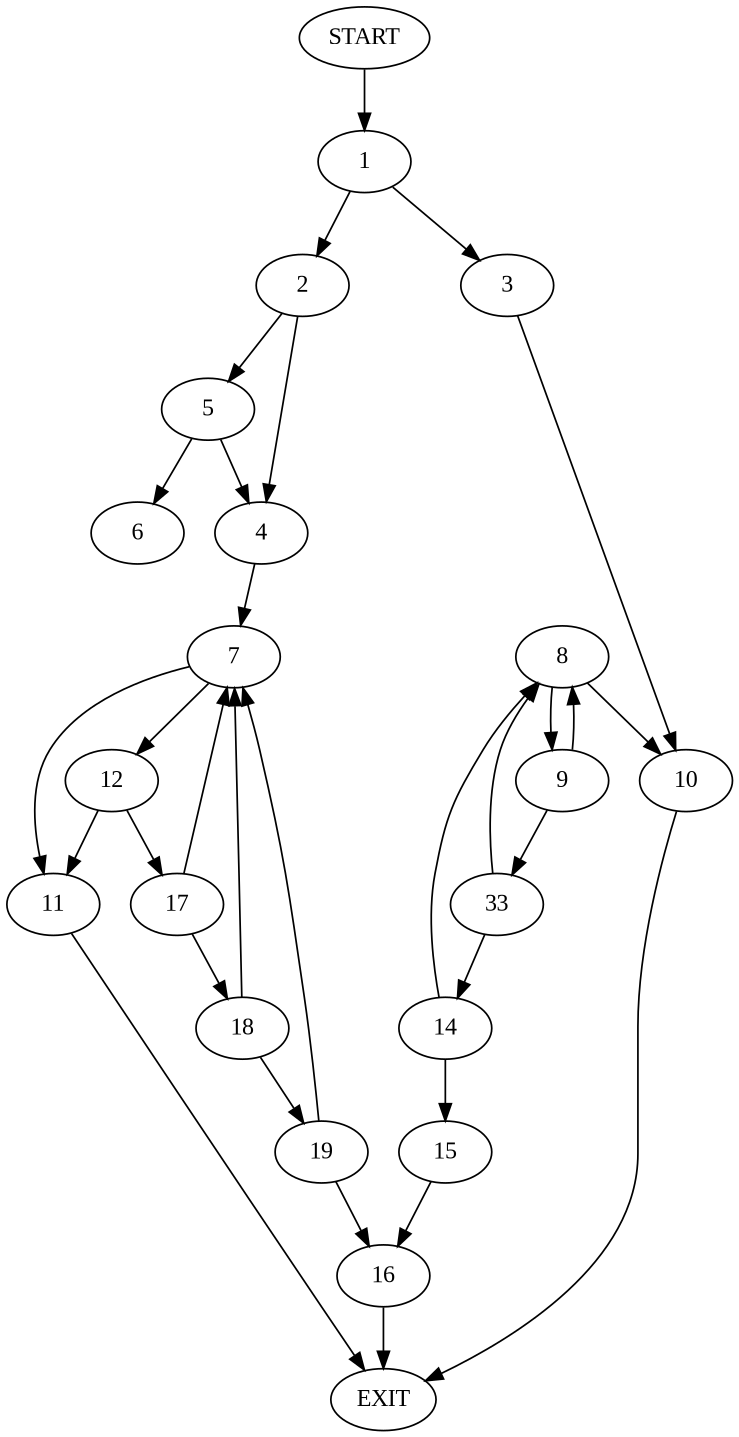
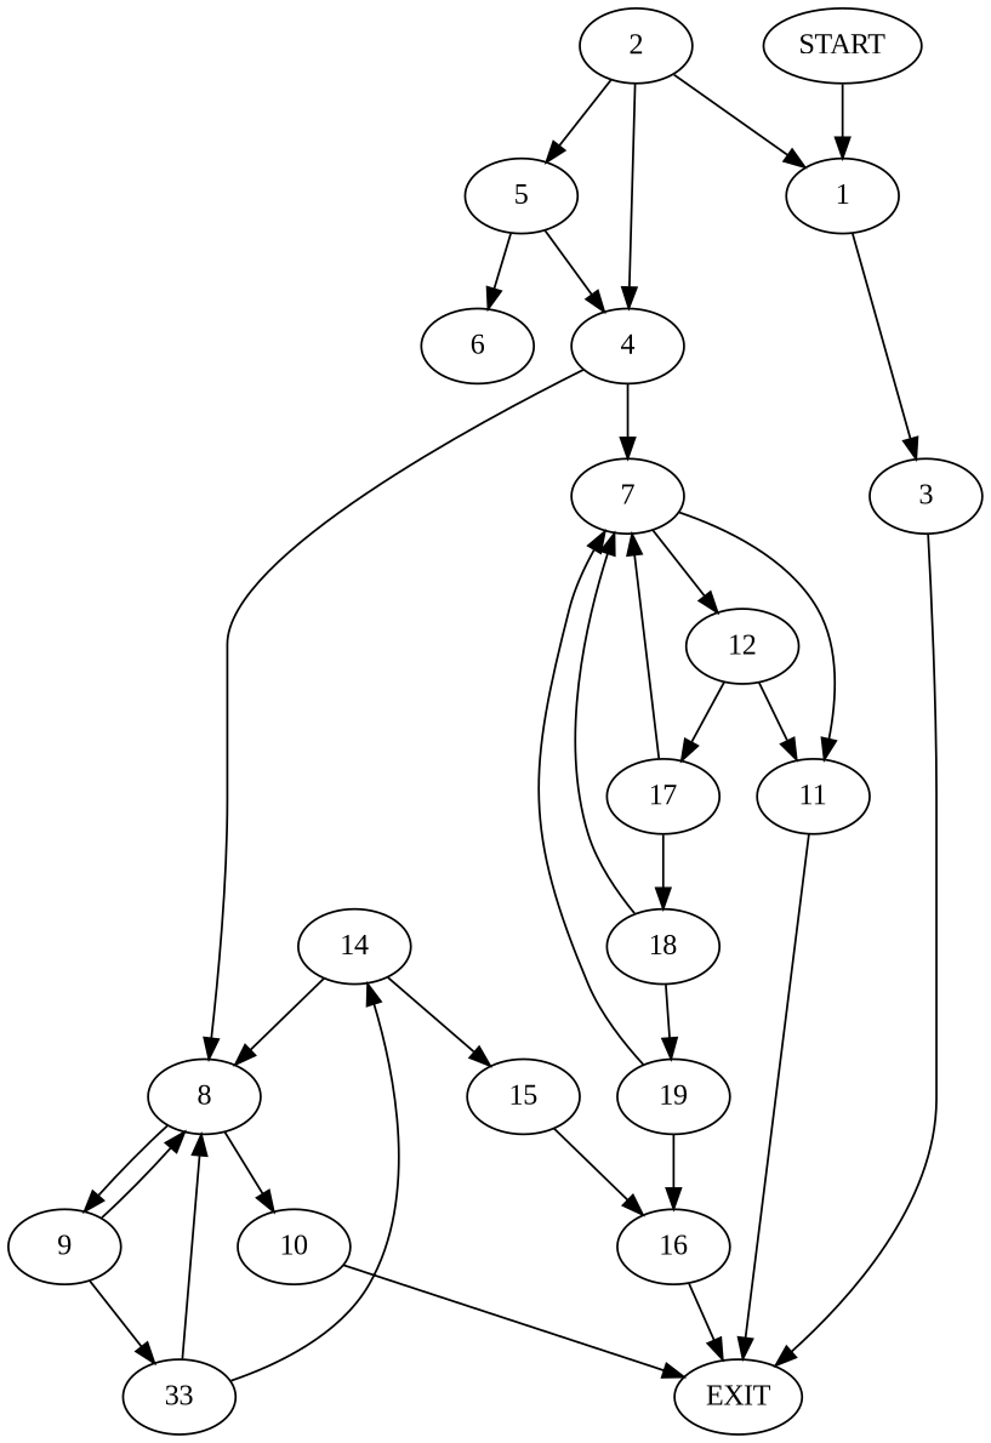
  digraph {
    fontname="Liberation Serif"
    node [fontname="Liberation Serif"]
    edge [fontname="Liberation Serif"]
    n1 [label=START]
    1
    2
    3
    n5 [label=EXIT]
    4
    5
    7
    8
    6
    11
    12
    9
    10
    17
    n16 [label=33]
    14
    18
    15
    16
    19
    n1 -> 1
-   1 -> 2
+   2 -> 1
    1 -> 3
    2 -> 4
    2 -> 5
-   3 -> 10
+   3 -> n5
    4 -> 7
+   4 -> 8
    5 -> 4
    5 -> 6
    7 -> 11
    7 -> 12
    8 -> 9
    8 -> 10
    11 -> n5
    12 -> 11
    12 -> 17
    9 -> 8
    9 -> n16
    10 -> n5
    17 -> 7
    17 -> 18
    n16 -> 8
    n16 -> 14
    14 -> 8
    14 -> 15
    18 -> 7
    18 -> 19
    15 -> 16
    16 -> n5
    19 -> 7
    19 -> 16
  }
